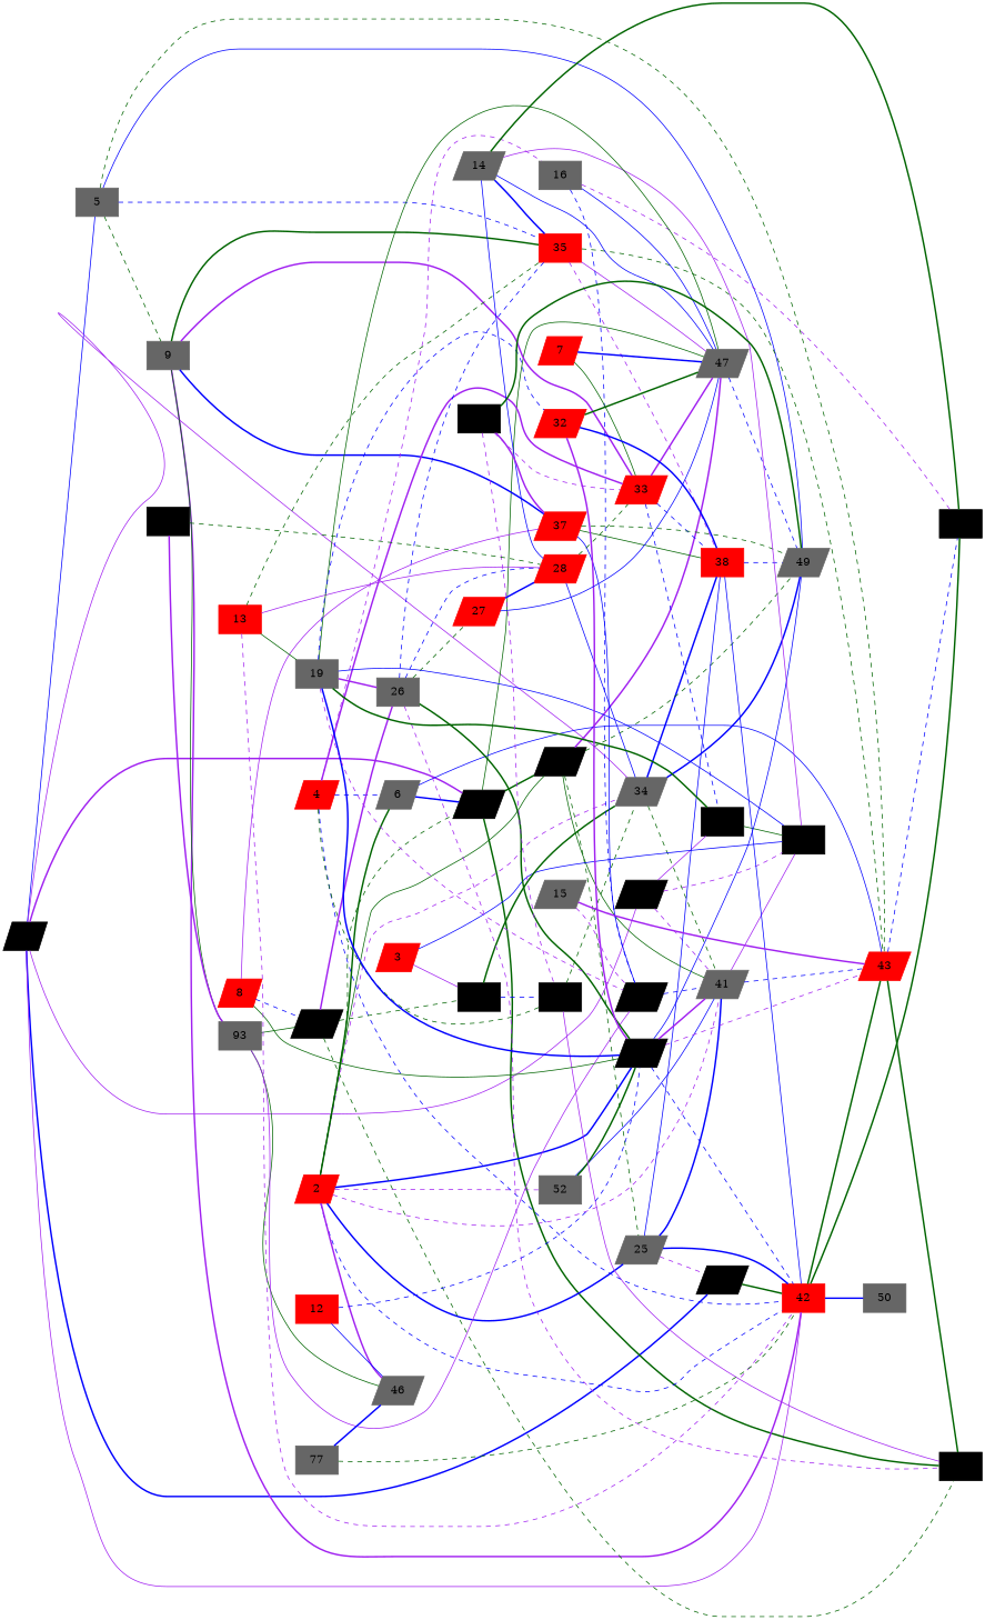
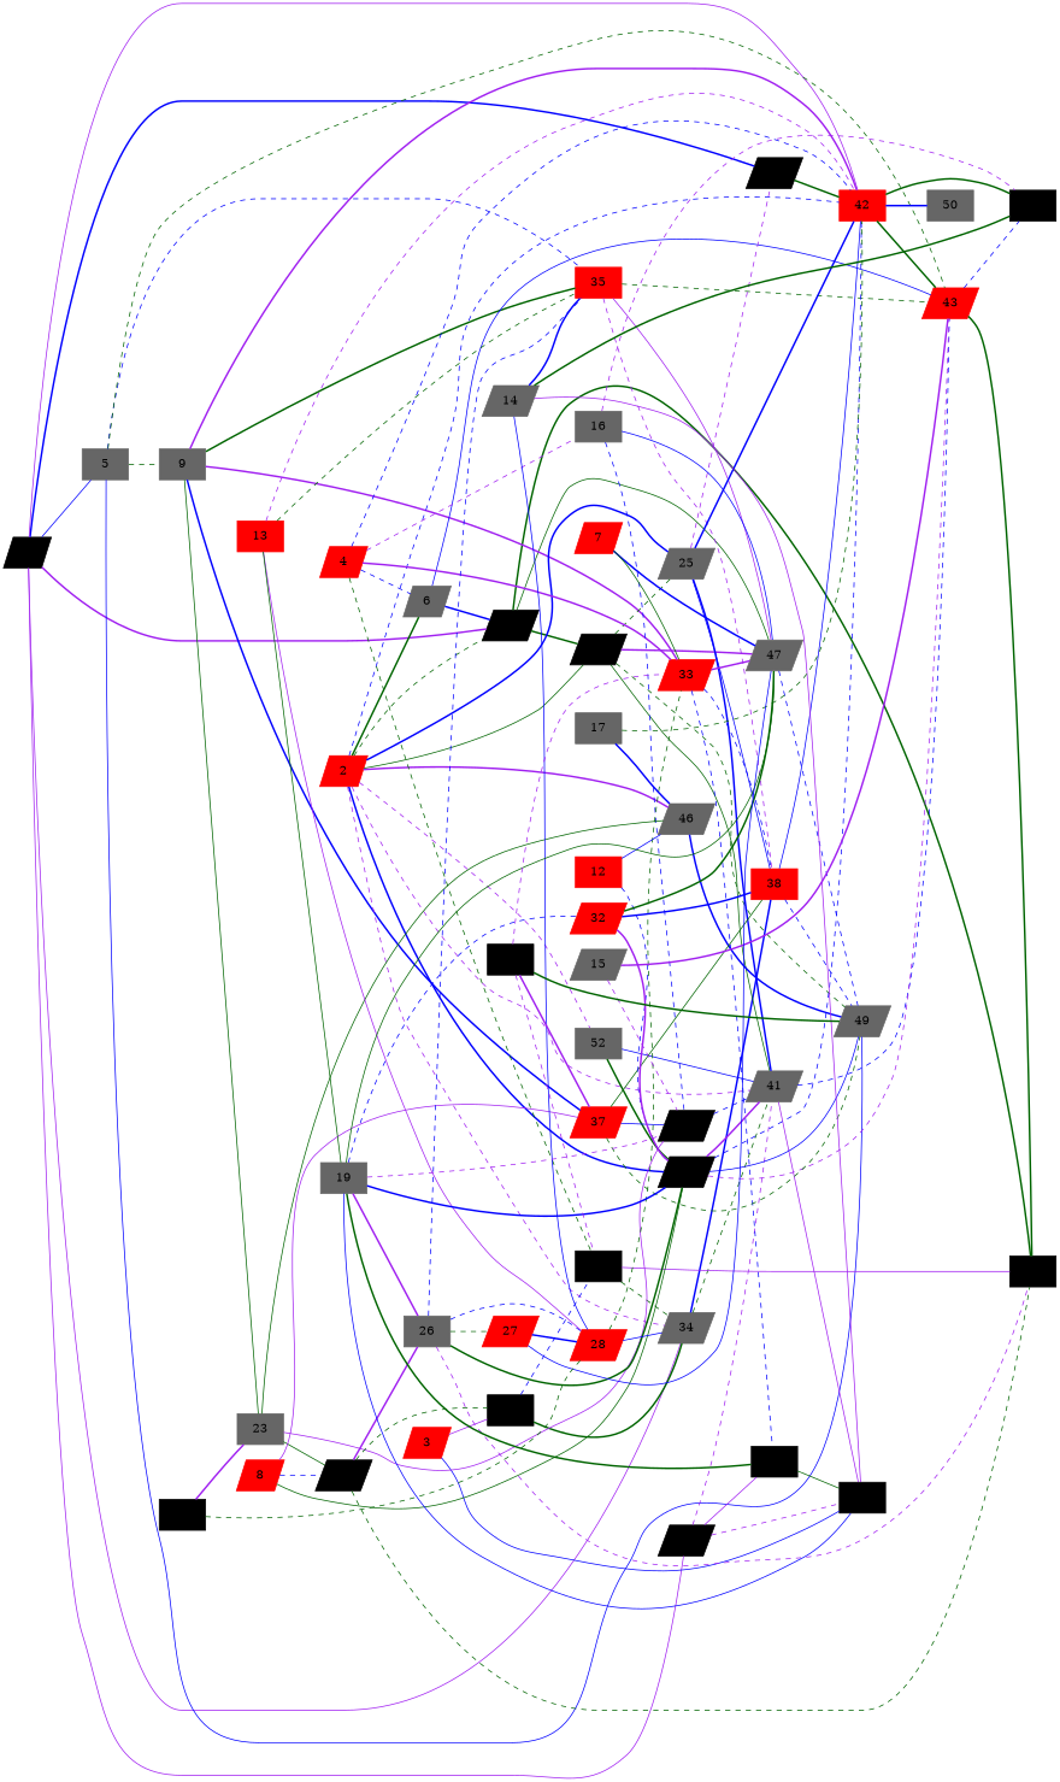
  graph {
    rankdir=LR
    node [color=gray40 shape=parallelogram style=filled]
    edge [color=blue style=dashed weight=1.0]
    1 [color=black]
    5 [shape=box]
    10 [color=black]
    11 [color=black]
    29 [color=black]
    34
    42 [color=red shape=box]
    9 [shape=box]
    35 [color=red shape=box]
    43 [color=red]
    49
    18 [color=black]
    47
    45 [color=black shape=box]
    41
    44 [color=black shape=box]
    36 [color=black shape=box]
    38 [color=red shape=box]
    48 [color=black shape=box]
    50 [shape=box]
    2 [color=red]
    6
    n23 [label=52 shape=box]
    25
    40 [color=black]
    46
    3 [color=red]
    30 [color=black shape=box]
    31 [color=black shape=box]
    4 [color=red]
    16 [shape=box]
    33 [color=red]
    39 [color=black]
    37 [color=red]
-   23 [shape=box label=93]
+   23 [shape=box]
    7 [color=red]
    8 [color=red]
    24 [color=black]
    26 [shape=box]
    14
    28 [color=red]
    12 [color=red shape=box]
    13 [color=red shape=box]
    19 [shape=box]
    32 [color=red]
    15
-   17 [shape=box label=77]
+   17 [shape=box]
    27 [color=red]
    20 [color=black shape=box]
    21 [color=black shape=box]
    1 -- 5 [style=solid]
    1 -- 10 [color=purple style=bold]
    1 -- 11 [color=purple style=solid]
    1 -- 29 [style=bold]
    1 -- 34 [color=purple style=solid]
    1 -- 42 [color=purple style=solid]
    5 -- 9 [color=darkgreen]
    5 -- 35
    5 -- 43 [color=darkgreen]
    5 -- 49 [style=solid]
    10 -- 18 [color=darkgreen style=bold]
    10 -- 47 [color=darkgreen style=solid]
    10 -- 45 [color=darkgreen style=bold]
    11 -- 41 [color=purple]
    11 -- 44 [color=purple]
    11 -- 36 [color=purple style=solid]
    29 -- 42 [color=darkgreen style=bold]
    34 -- 41 [color=darkgreen]
    34 -- 38 [style=bold]
    42 -- 43 [color=darkgreen style=bold]
    42 -- 48 [color=darkgreen style=bold]
    42 -- 50 [style=bold weight=2.0]
    9 -- 42 [color=purple style=bold]
    9 -- 35 [color=darkgreen style=bold]
    9 -- 33 [color=purple style=bold]
    9 -- 37 [style=bold]
    9 -- 23 [color=darkgreen style=solid]
    35 -- 43 [color=darkgreen]
    35 -- 47 [color=purple style=solid]
    35 -- 38 [color=purple]
    43 -- 45 [color=darkgreen style=bold]
    43 -- 48
    18 -- 49 [color=darkgreen]
    18 -- 47 [color=purple style=bold]
    18 -- 41 [color=darkgreen style=solid]
    18 -- 25 [color=darkgreen]
    47 -- 49
    41 -- 43 [weight=2.0]
    41 -- 44 [color=purple style=solid]
    36 -- 44 [color=darkgreen style=solid]
    38 -- 42 [style=solid]
    38 -- 49
    2 -- 10 [color=darkgreen]
    2 -- 34 [color=purple]
    2 -- 42
    2 -- 18 [color=darkgreen style=solid]
    2 -- 41 [color=purple]
    2 -- 6 [color=darkgreen style=bold]
    2 -- n23 [color=purple]
    2 -- 25 [style=bold]
    2 -- 40 [style=bold]
    2 -- 46 [color=purple style=bold]
    6 -- 10 [style=bold]
    6 -- 43 [style=solid]
    n23 -- 41 [style=solid]
    n23 -- 40 [color=darkgreen style=bold]
    25 -- 29 [color=purple]
    25 -- 42 [style=bold]
    25 -- 41 [style=bold]
    25 -- 38 [style=solid]
    40 -- 42
    40 -- 43 [color=purple]
    40 -- 49 [style=solid weight=2.0]
    40 -- 41 [color=purple style=bold]
-   34 -- 49 [style=bold]
+   46 -- 49 [style=bold]
    3 -- 44 [style=solid]
    3 -- 30 [color=purple style=solid]
    30 -- 34 [color=darkgreen style=bold]
    30 -- 31
    31 -- 34 [color=darkgreen]
    31 -- 45 [color=purple style=solid]
    4 -- 42
    4 -- 6
    4 -- 31 [color=darkgreen]
    4 -- 16 [color=purple]
    4 -- 33 [color=purple style=bold]
    16 -- 47 [style=solid]
    16 -- 48 [color=purple]
    16 -- 39
    33 -- 47 [color=purple style=bold]
    33 -- 36
    33 -- 38
    39 -- 41
    37 -- 49 [color=darkgreen]
    37 -- 38 [color=darkgreen style=solid weight=2.0]
    37 -- 39 [style=solid]
    23 -- 46 [color=darkgreen style=solid]
    23 -- 39 [color=purple style=solid]
    23 -- 24 [color=darkgreen style=solid]
    7 -- 47 [style=bold]
    7 -- 33 [color=darkgreen style=solid]
    8 -- 40 [color=darkgreen style=solid]
    8 -- 37 [color=purple style=solid]
    8 -- 24
    24 -- 45 [color=darkgreen]
    24 -- 30 [color=darkgreen]
    24 -- 26 [color=purple style=bold]
    26 -- 35
    26 -- 45 [color=purple]
    26 -- 40 [color=darkgreen style=bold]
    26 -- 28
    26 -- 27 [color=darkgreen]
    14 -- 35 [style=bold]
-   14 -- 47 [style=solid]
    14 -- 44 [color=purple style=solid]
    14 -- 48 [color=darkgreen style=bold]
    14 -- 28 [style=solid]
    28 -- 34 [style=solid weight=2.0]
    28 -- 33 [color=darkgreen]
    12 -- 40
    12 -- 46 [style=solid]
    13 -- 42 [color=purple]
    13 -- 35 [color=darkgreen]
    13 -- 28 [color=purple style=solid]
    13 -- 19 [color=darkgreen style=solid]
    19 -- 47 [color=darkgreen style=solid]
    19 -- 44 [style=solid]
    19 -- 36 [color=darkgreen style=bold]
    19 -- 40 [style=bold]
    19 -- 39 [color=purple]
    19 -- 26 [color=purple style=bold]
    19 -- 32
    32 -- 47 [color=darkgreen style=bold]
    32 -- 38 [style=bold weight=2.0]
    32 -- 40 [color=purple style=bold]
    15 -- 43 [color=purple style=bold]
    15 -- 39 [color=purple]
    17 -- 42 [color=darkgreen]
    17 -- 46 [style=bold]
    27 -- 47 [style=solid]
    27 -- 28 [style=bold]
    20 -- 49 [color=darkgreen style=bold]
    20 -- 31 [color=purple]
    20 -- 33 [color=purple]
    20 -- 37 [color=purple style=bold]
    21 -- 23 [color=purple style=bold]
    21 -- 28 [color=darkgreen weight=2.0]
  }
